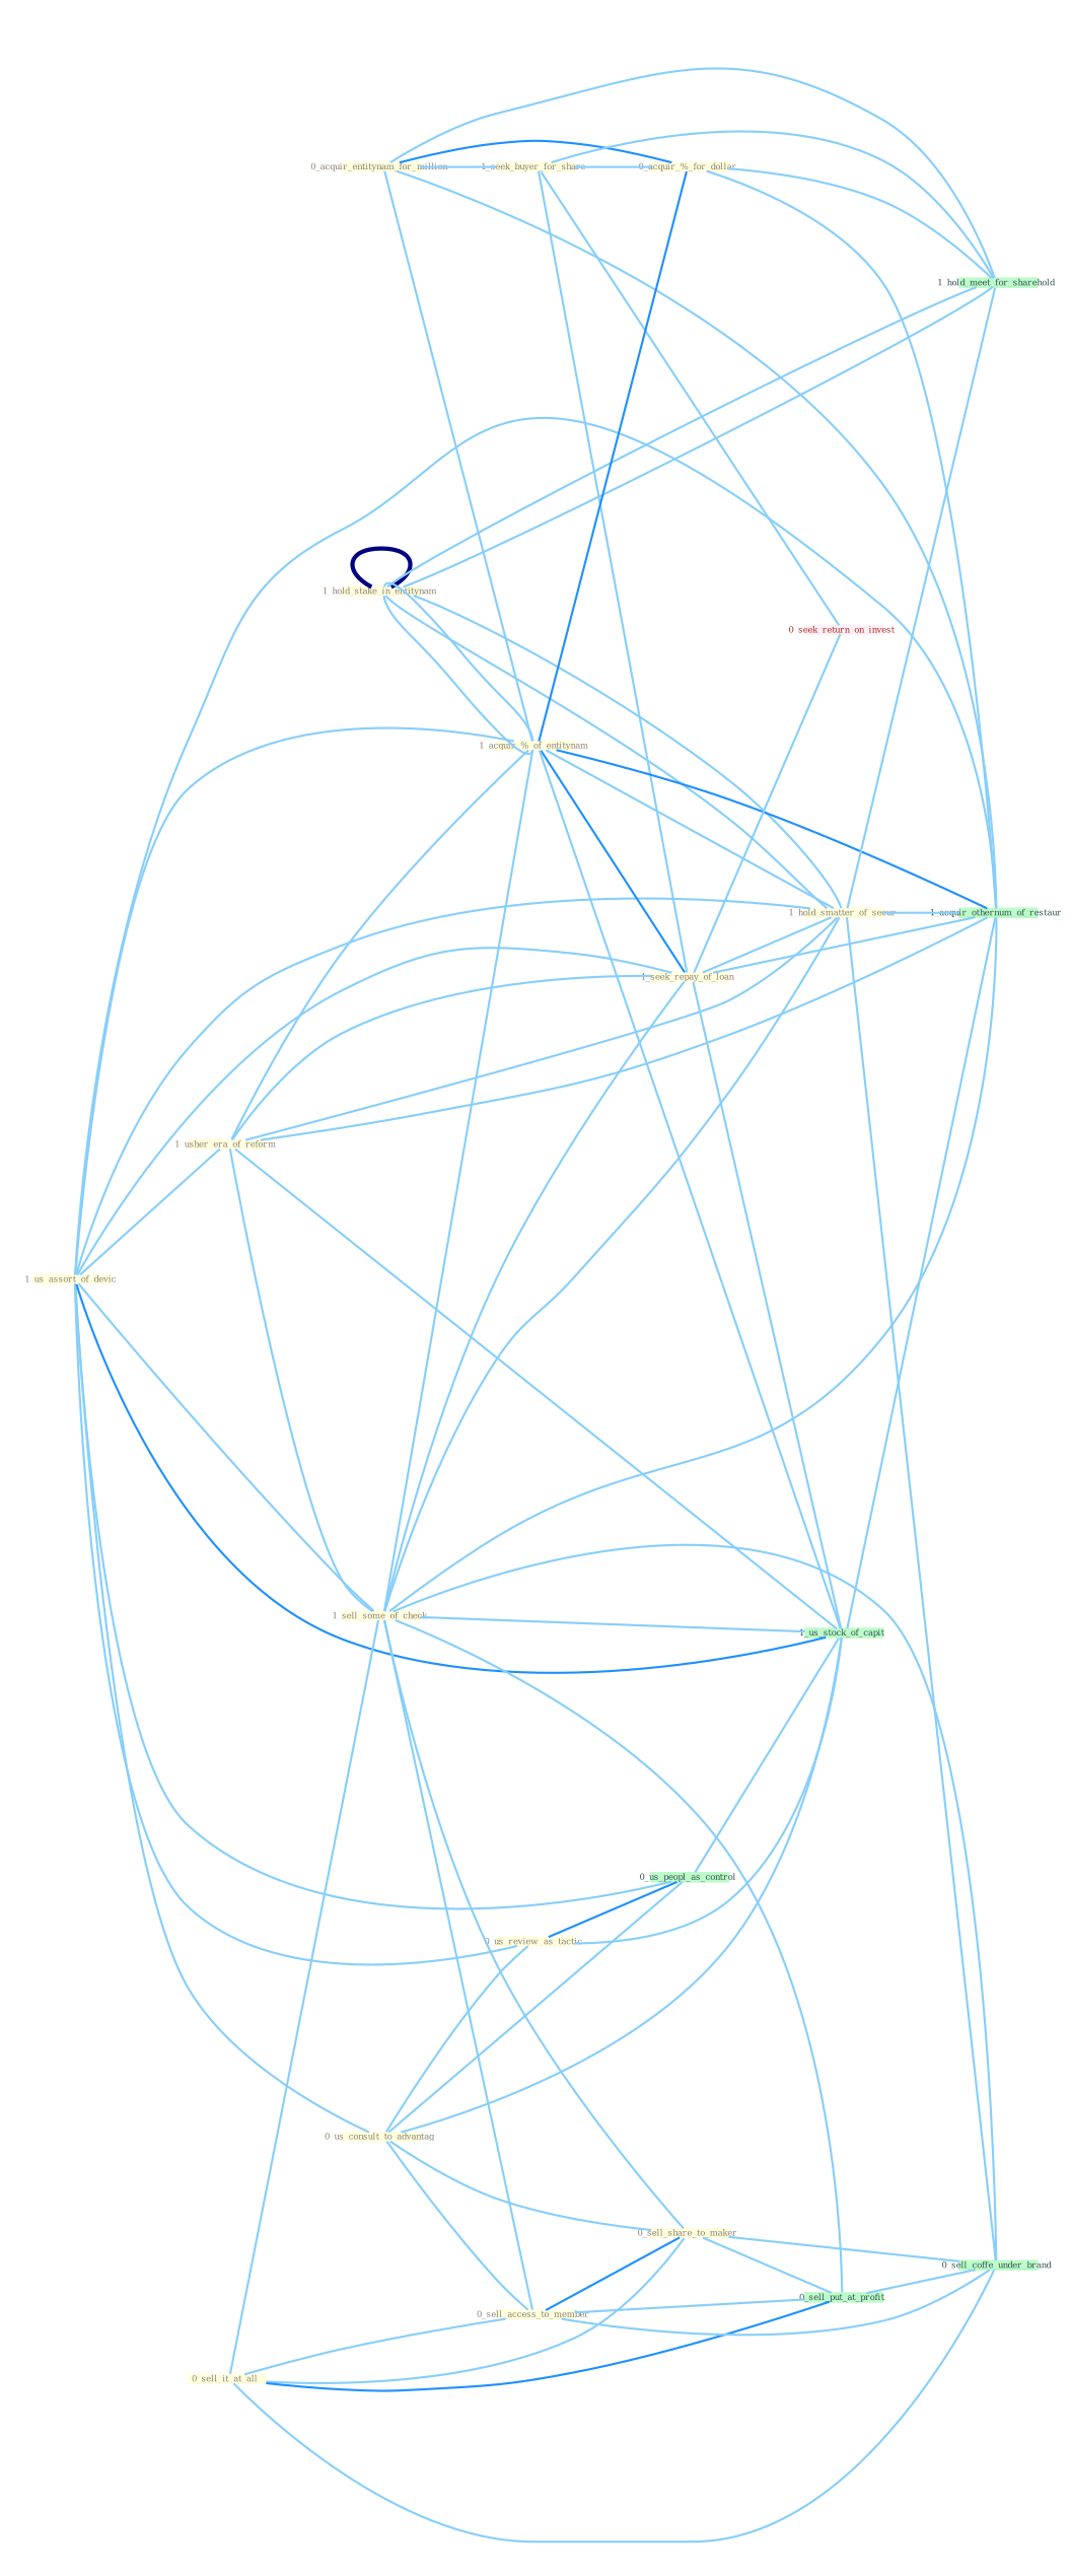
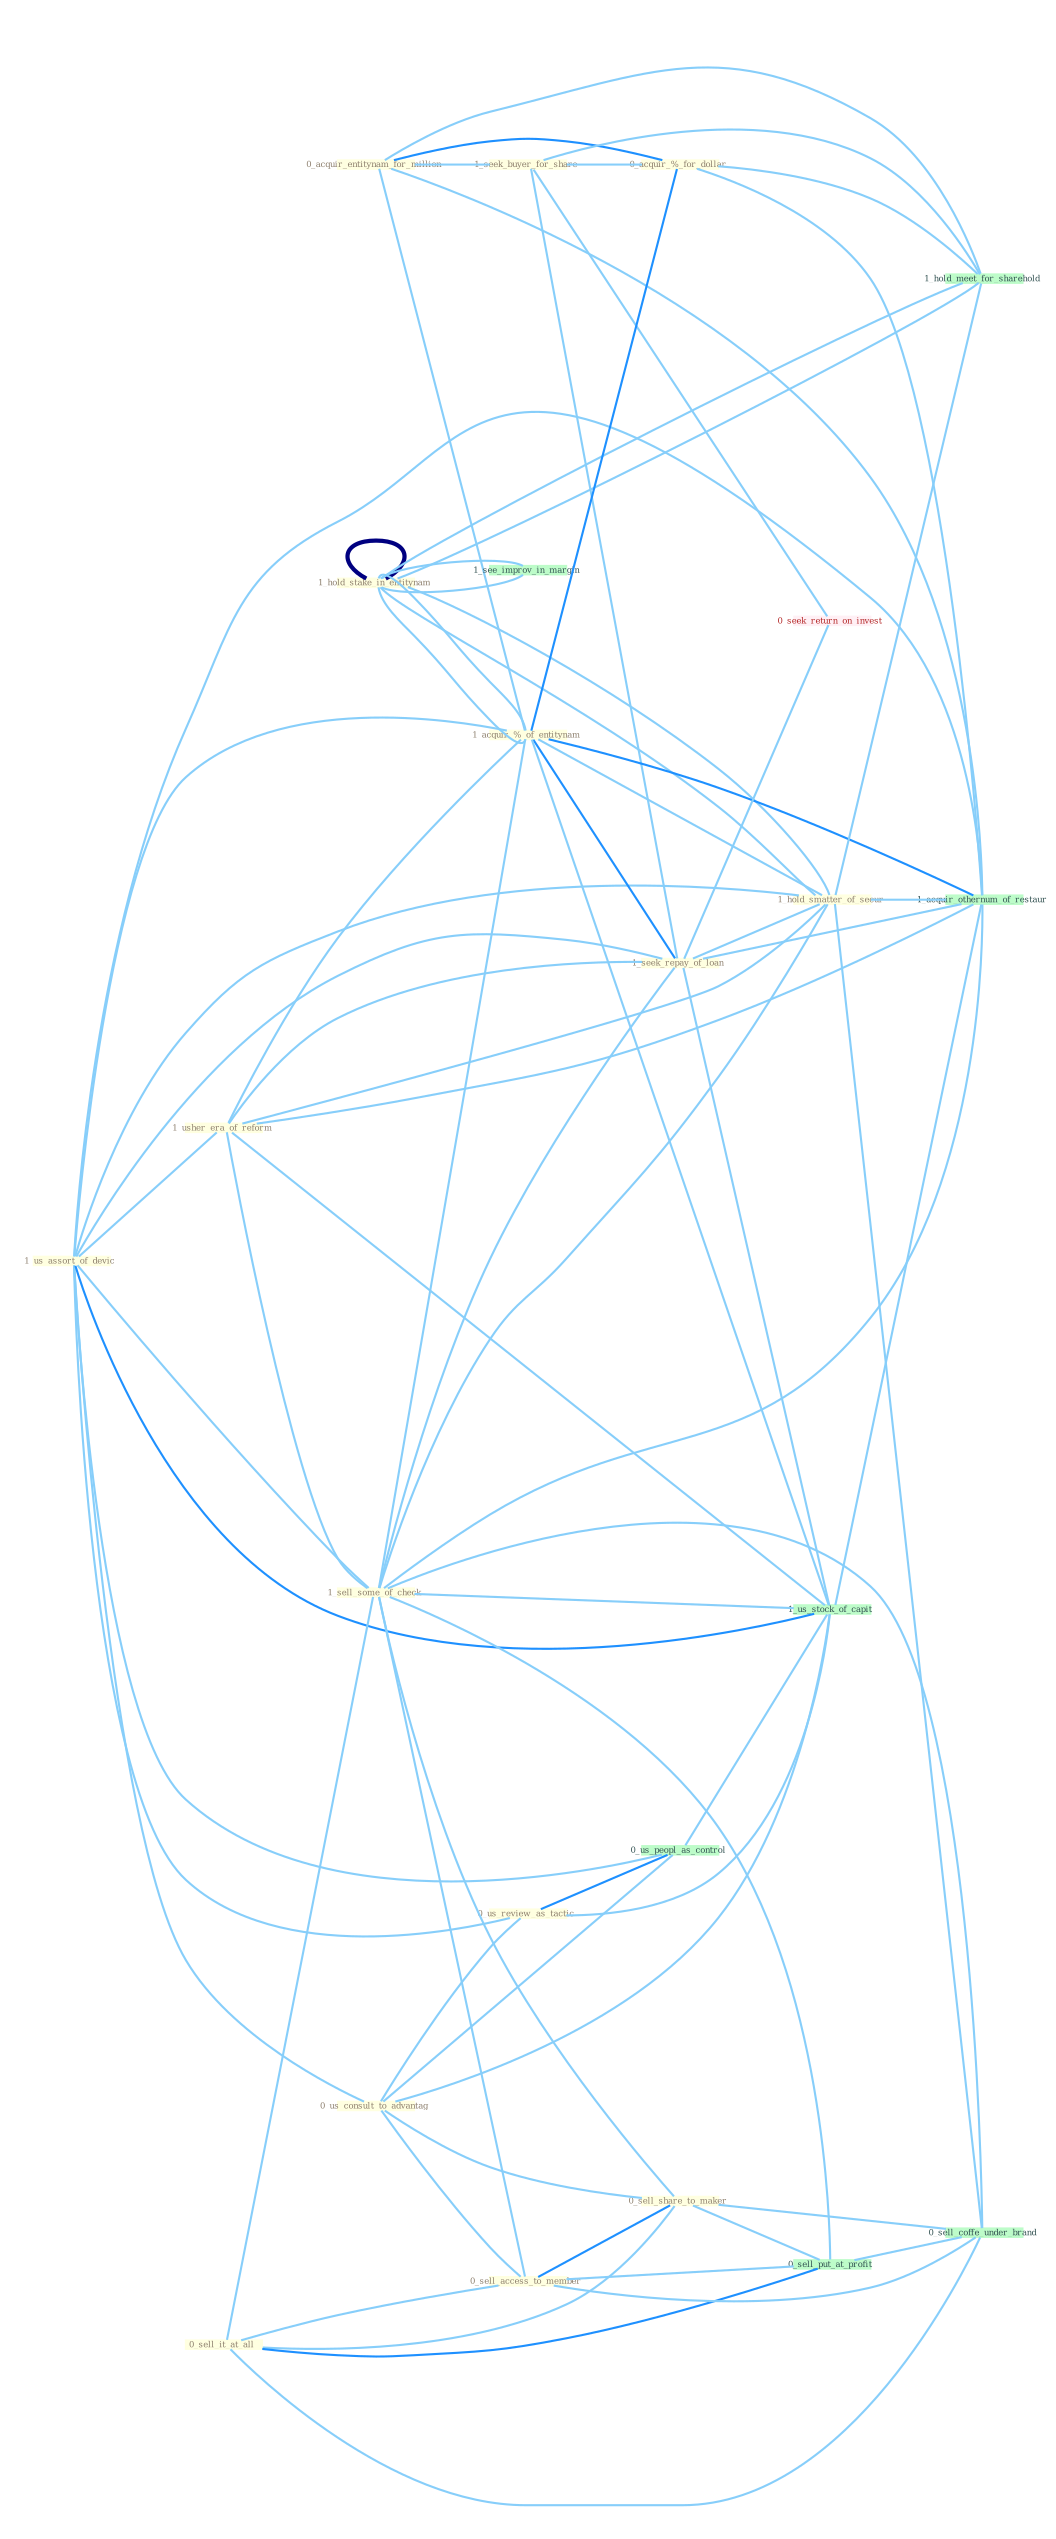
  graph {
    rankdir=LR
    node [color="#ffffe0" fixedsize=true fontcolor="#8b7d6b" fontsize=4 shape=polygon style=filled]
    edge [color="#87cefa" w=1]
    "1_us_assort_of_devic " [height=.06 width=.5]
    "0_sell_it_at_all " [height=.06 width=.5]
    "0_us_consult_to_advantag " [height=.06 width=.5]
    "0_acquir_entitynam_for_million " [height=.06 width=.5]
    "1_hold_stake_in_entitynam " [height=.06 width=.5]
    "0_us_review_as_tactic " [height=.06 width=.5]
    "1_usher_era_of_reform " [height=.06 width=.5]
    "1_sell_some_of_check " [height=.06 width=.5]
    "1_seek_buyer_for_share " [height=.06 width=.5]
    "1_acquir_%_of_entitynam " [height=.06 width=.5]
    "0_sell_access_to_member " [height=.06 width=.5]
    "1_seek_repay_of_loan " [height=.06 width=.5]
    "0_acquir_%_for_dollar " [height=.06 width=.5]
    "0_sell_share_to_maker " [height=.06 width=.5]
    "1_hold_smatter_of_secur " [height=.06 width=.5]
    "0_seek_return_on_invest " [color="#fff0f5" fontcolor="#b22222" height=.06 width=.5]
    "0_us_peopl_as_control " [color="#BDFCC9" fontcolor="#2f4f4f" height=.06 width=.5]
    "1_us_stock_of_capit " [color="#BDFCC9" fontcolor="#2f4f4f" height=.06 width=.5]
    "1_acquir_othernum_of_restaur " [color="#BDFCC9" fontcolor="#2f4f4f" height=.06 width=.5]
    "0_sell_put_at_profit " [color="#BDFCC9" fontcolor="#2f4f4f" height=.06 width=.5]
    "0_sell_coffe_under_brand " [color="#BDFCC9" fontcolor="#2f4f4f" height=.06 width=.5]
    "1_hold_meet_for_sharehold " [color="#BDFCC9" fontcolor="#2f4f4f" height=.06 width=.5]
+   "1_see_improv_in_margin " [color="#BDFCC9" fontcolor="#2f4f4f" height=.06 width=.5]
    subgraph sub_1 {
      "1_us_assort_of_devic "
      "0_sell_it_at_all "
      "0_us_consult_to_advantag "
      "0_acquir_entitynam_for_million "
      "1_hold_stake_in_entitynam "
      "0_us_review_as_tactic "
      "1_usher_era_of_reform "
      "1_sell_some_of_check "
      "1_seek_buyer_for_share "
      "1_acquir_%_of_entitynam "
      "0_sell_access_to_member "
      "1_seek_repay_of_loan "
      "0_acquir_%_for_dollar "
      "0_sell_share_to_maker "
      "1_hold_smatter_of_secur "
    }
    subgraph sub_2 {
      "0_seek_return_on_invest "
    }
    "1_us_assort_of_devic " -- "0_us_consult_to_advantag "
    "1_us_assort_of_devic " -- "0_us_review_as_tactic "
    "1_us_assort_of_devic " -- "1_usher_era_of_reform "
    "1_us_assort_of_devic " -- "1_sell_some_of_check "
    "1_us_assort_of_devic " -- "1_acquir_%_of_entitynam "
    "1_us_assort_of_devic " -- "1_seek_repay_of_loan "
    "1_us_assort_of_devic " -- "1_hold_smatter_of_secur "
    "1_us_assort_of_devic " -- "0_us_peopl_as_control "
    "1_us_assort_of_devic " -- "1_us_stock_of_capit " [color="#1e90ff" w=2]
    "1_us_assort_of_devic " -- "1_acquir_othernum_of_restaur "
    "0_sell_it_at_all " -- "1_sell_some_of_check "
    "0_sell_it_at_all " -- "0_sell_access_to_member "
    "0_sell_it_at_all " -- "0_sell_share_to_maker "
    "0_sell_it_at_all " -- "0_sell_put_at_profit " [color="#1e90ff" w=2]
    "0_sell_it_at_all " -- "0_sell_coffe_under_brand "
    "0_us_consult_to_advantag " -- "0_us_review_as_tactic "
    "0_us_consult_to_advantag " -- "0_sell_access_to_member "
    "0_us_consult_to_advantag " -- "0_sell_share_to_maker "
    "0_us_consult_to_advantag " -- "0_us_peopl_as_control "
    "0_us_consult_to_advantag " -- "1_us_stock_of_capit "
    "0_acquir_entitynam_for_million " -- "1_seek_buyer_for_share "
    "0_acquir_entitynam_for_million " -- "1_acquir_%_of_entitynam "
    "0_acquir_entitynam_for_million " -- "0_acquir_%_for_dollar " [color="#1e90ff" w=2]
    "0_acquir_entitynam_for_million " -- "1_acquir_othernum_of_restaur "
    "0_acquir_entitynam_for_million " -- "1_hold_meet_for_sharehold "
    "1_hold_stake_in_entitynam " -- "1_hold_stake_in_entitynam " [color="#000080" style=bold w=4]
    "1_hold_stake_in_entitynam " -- "1_acquir_%_of_entitynam "
    "1_hold_stake_in_entitynam " -- "1_acquir_%_of_entitynam "
    "1_hold_stake_in_entitynam " -- "1_hold_smatter_of_secur "
    "1_hold_stake_in_entitynam " -- "1_hold_smatter_of_secur "
    "1_hold_stake_in_entitynam " -- "1_hold_meet_for_sharehold "
    "1_hold_stake_in_entitynam " -- "1_hold_meet_for_sharehold "
+   "1_hold_stake_in_entitynam " -- "1_see_improv_in_margin "
+   "1_hold_stake_in_entitynam " -- "1_see_improv_in_margin "
    "0_us_review_as_tactic " -- "0_us_peopl_as_control " [color="#1e90ff" w=2]
    "0_us_review_as_tactic " -- "1_us_stock_of_capit "
    "1_usher_era_of_reform " -- "1_sell_some_of_check "
    "1_usher_era_of_reform " -- "1_acquir_%_of_entitynam "
    "1_usher_era_of_reform " -- "1_seek_repay_of_loan "
    "1_usher_era_of_reform " -- "1_hold_smatter_of_secur "
    "1_usher_era_of_reform " -- "1_us_stock_of_capit "
    "1_usher_era_of_reform " -- "1_acquir_othernum_of_restaur "
    "1_sell_some_of_check " -- "1_acquir_%_of_entitynam "
    "1_sell_some_of_check " -- "0_sell_access_to_member "
    "1_sell_some_of_check " -- "1_seek_repay_of_loan "
    "1_sell_some_of_check " -- "0_sell_share_to_maker "
    "1_sell_some_of_check " -- "1_hold_smatter_of_secur "
    "1_sell_some_of_check " -- "1_us_stock_of_capit "
    "1_sell_some_of_check " -- "1_acquir_othernum_of_restaur "
    "1_sell_some_of_check " -- "0_sell_put_at_profit "
    "1_sell_some_of_check " -- "0_sell_coffe_under_brand "
    "1_seek_buyer_for_share " -- "1_seek_repay_of_loan "
    "1_seek_buyer_for_share " -- "0_acquir_%_for_dollar "
    "1_seek_buyer_for_share " -- "0_seek_return_on_invest "
    "1_seek_buyer_for_share " -- "1_hold_meet_for_sharehold "
    "1_acquir_%_of_entitynam " -- "1_seek_repay_of_loan " [color="#1e90ff"]
    "1_acquir_%_of_entitynam " -- "0_acquir_%_for_dollar " [color="#1e90ff" w=2]
    "1_acquir_%_of_entitynam " -- "1_hold_smatter_of_secur "
    "1_acquir_%_of_entitynam " -- "1_us_stock_of_capit "
    "1_acquir_%_of_entitynam " -- "1_acquir_othernum_of_restaur " [color="#1e90ff" w=2]
    "0_sell_access_to_member " -- "0_sell_share_to_maker " [color="#1e90ff" w=2]
    "0_sell_access_to_member " -- "0_sell_put_at_profit "
    "0_sell_access_to_member " -- "0_sell_coffe_under_brand "
    "1_seek_repay_of_loan " -- "1_hold_smatter_of_secur "
    "1_seek_repay_of_loan " -- "0_seek_return_on_invest "
    "1_seek_repay_of_loan " -- "1_us_stock_of_capit "
    "1_seek_repay_of_loan " -- "1_acquir_othernum_of_restaur "
    "0_acquir_%_for_dollar " -- "1_acquir_othernum_of_restaur "
    "0_acquir_%_for_dollar " -- "1_hold_meet_for_sharehold "
    "0_sell_share_to_maker " -- "0_sell_put_at_profit "
    "0_sell_share_to_maker " -- "0_sell_coffe_under_brand "
    "1_hold_smatter_of_secur " -- "1_acquir_othernum_of_restaur "
    "1_hold_smatter_of_secur " -- "0_sell_coffe_under_brand "
    "1_hold_smatter_of_secur " -- "1_hold_meet_for_sharehold "
    "0_us_peopl_as_control " -- "1_us_stock_of_capit "
    "1_us_stock_of_capit " -- "1_acquir_othernum_of_restaur "
    "0_sell_put_at_profit " -- "0_sell_coffe_under_brand "
  }
